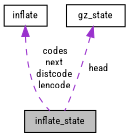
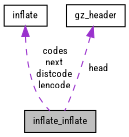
  digraph {
    fontname="Roboto Condensed"
    node [color=black fillcolor=white fontname="Roboto Condensed" fontsize=10 shape=record style=filled]
    edge [color=darkorchid3 dir=back fontname="Roboto Condensed" fontsize=10 labelfontname=CourierNew labelfontsize=10 style=dashed]
-   n1 [fillcolor=grey75 fontcolor=black height=0.2 label=inflate_state width=0.4]
+   n1 [fillcolor=grey75 fontcolor=black height=0.2 label=inflate_inflate width=0.4]
    n2 [height=0.2 label=inflate width=0.4]
-   n3 [height=0.2 label=gz_state width=0.4]
+   n3 [height=0.2 label=gz_header width=0.4]
    n2 -> n1 [label=" codes\nnext\ndistcode\nlencode"]
    n3 -> n1 [label=" head"]
  }
